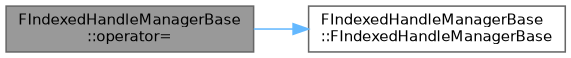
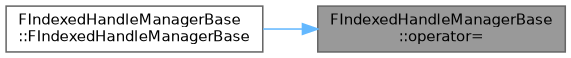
  digraph {
    rankdir=LR
    node [fontname=Helvetica fontsize=10 shape=box style=filled]
    n1 [color=gray40 fillcolor=grey60 fontcolor=black height=0.2 label="FIndexedHandleManagerBase\l::operator=" width=0.4]
    n2 [color=grey40 fillcolor=white height=0.2 label="FIndexedHandleManagerBase\l::FIndexedHandleManagerBase" width=0.4]
-   n1 -> n2 [color=steelblue1 fontname=Helvetica fontsize=10 labelfontname=Helvetica labelfontsize=10 style=solid]
+   n2 -> n1 [color=steelblue1 fontname=Helvetica fontsize=10 labelfontname=Helvetica labelfontsize=10 style=solid]
  }
